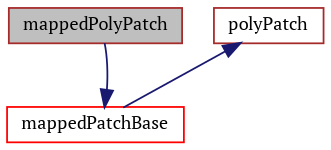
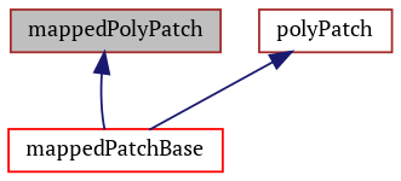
  digraph {
    fontname="PT Serif"
    node [color=brown fontname="PT Serif" fontsize=10 shape=record]
    edge [color=midnightblue dir=back fontname="PT Serif" fontsize=10 labelfontname=Helvetica labelfontsize=10 style=solid]
    n1 [fillcolor=grey75 fontcolor=black height=0.2 label=mappedPolyPatch style=filled width=0.4]
    n2 [height=0.2 label=polyPatch width=0.4]
    n3 [color=red height=0.2 label=mappedPatchBase width=0.4]
    n2 -> n3
-   n3 -> n1
+   n1 -> n3
  }
